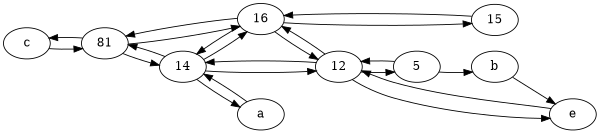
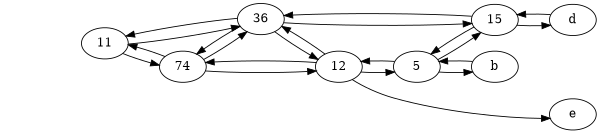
  digraph {
    rankdir=LR
-   c
-   11 [label=81]
-   16
-   14
+   11
+   16 [label=36]
+   14 [label=74]
+   d
    15
    n7 [label=5]
    e
    12
-   a
    b
-   c -> 11
-   11 -> c
    11 -> 16
    11 -> 14
    16 -> 11
    16 -> 14
    16 -> 15
    16 -> 12
    14 -> 11
    14 -> 16
    14 -> 12
-   14 -> a
+   d -> 15
    15 -> 16
+   15 -> d
+   15 -> n7
+   n7 -> 15
    n7 -> 12
    n7 -> b
-   e -> 12
    12 -> 16
    12 -> 14
    12 -> n7
    12 -> e
-   a -> 14
-   b -> e
+   b -> n7
  }
